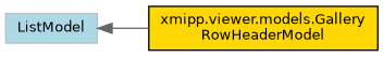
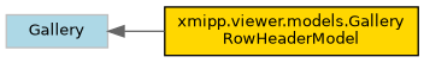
  digraph {
    rankdir=LR
    node [fontname=Helvetica fontsize=10 shape=record style=filled]
-   n1 [color=grey75 fillcolor=lightblue height=0.2 label=ListModel width=0.4]
+   n1 [color=grey75 fillcolor=lightblue height=0.2 label=Gallery width=0.4]
    n2 [color=black fillcolor=gold height=0.2 label="xmipp.viewer.models.Gallery\lRowHeaderModel" width=0.4]
    n1 -> n2 [color=gray40 dir=back fontname=Helvetica fontsize=10 labelfontname=Helvetica labelfontsize=10 style=solid]
  }
